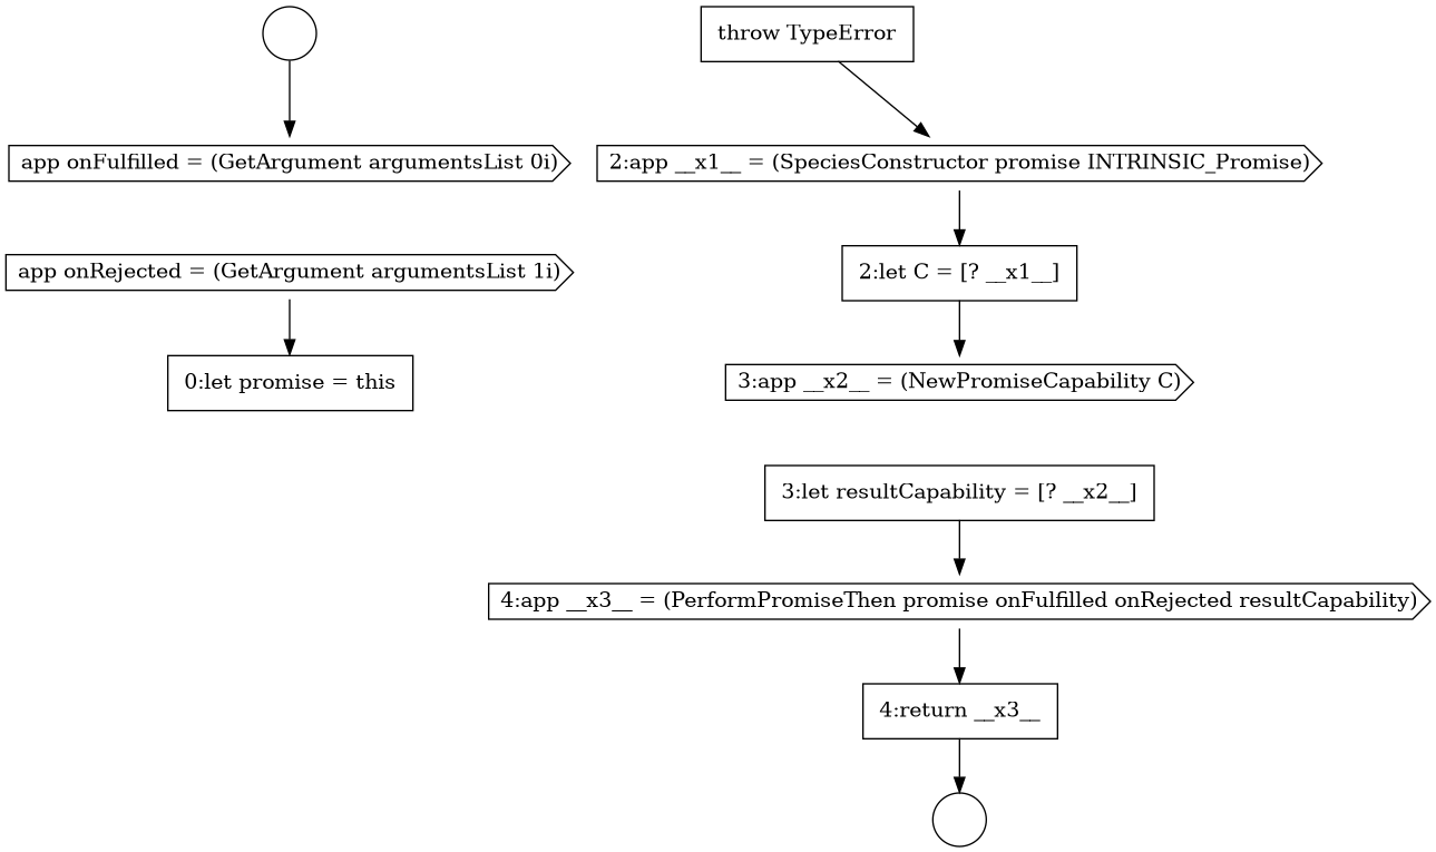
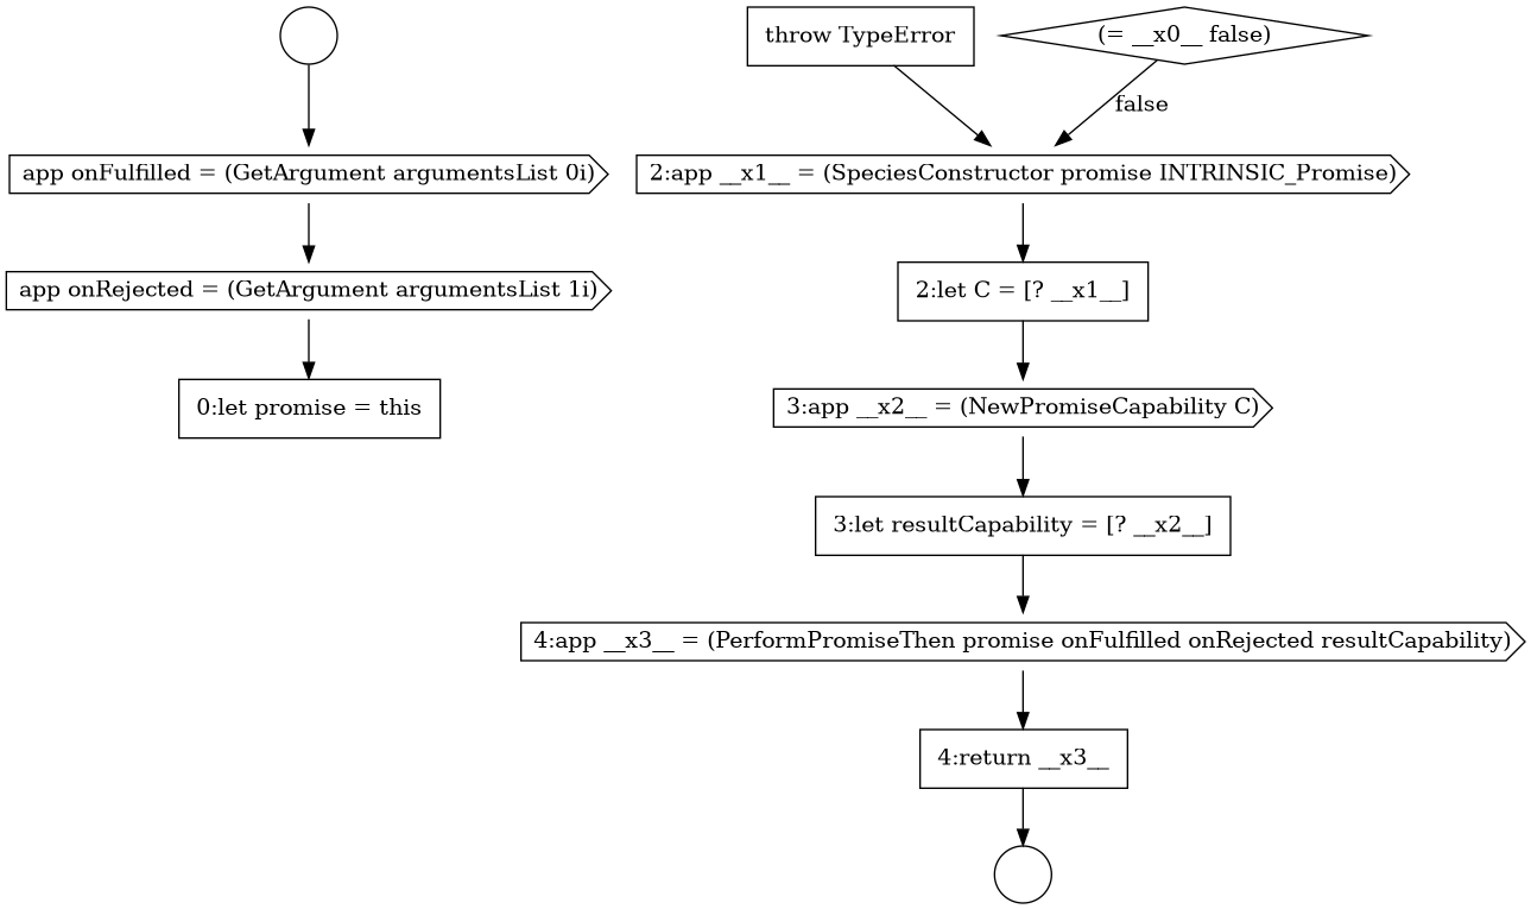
  digraph {
    node [color=black fillcolor=white shape=cds style=filled]
    edge [color=black]
    n1 [label=" " shape=circle]
    n2 [label=<<font color="black">app onFulfilled = (GetArgument argumentsList 0i)</font>>]
    n3 [label=<<font color="black">app onRejected = (GetArgument argumentsList 1i)</font>>]
    n4 [label=<<font color="black">     <table border="0" cellborder="1" cellspacing="0" cellpadding="10">       <tr><td align="left">2:let C = [? __x1__]</td></tr>     </table>   </font>> margin=0 shape=none]
    n5 [label=<<font color="black">3:app __x2__ = (NewPromiseCapability C)</font>>]
    n6 [label=<<font color="black">     <table border="0" cellborder="1" cellspacing="0" cellpadding="10">       <tr><td align="left">3:let resultCapability = [? __x2__]</td></tr>     </table>   </font>> margin=0 shape=none]
    n7 [label=<<font color="black">     <table border="0" cellborder="1" cellspacing="0" cellpadding="10">       <tr><td align="left">throw TypeError</td></tr>     </table>   </font>> margin=0 shape=none]
    n8 [label=<<font color="black">2:app __x1__ = (SpeciesConstructor promise INTRINSIC_Promise)</font>>]
    n9 [label=<<font color="black">4:app __x3__ = (PerformPromiseThen promise onFulfilled onRejected resultCapability)</font>>]
    n10 [label=<<font color="black">     <table border="0" cellborder="1" cellspacing="0" cellpadding="10">       <tr><td align="left">4:return __x3__</td></tr>     </table>   </font>> margin=0 shape=none]
    n11 [label=" " shape=circle]
    n12 [label=<<font color="black">     <table border="0" cellborder="1" cellspacing="0" cellpadding="10">       <tr><td align="left">0:let promise = this</td></tr>     </table>   </font>> margin=0 shape=none]
+   n13 [label=<<font color="black">(= __x0__ false)</font>> shape=diamond]
    n1 -> n2
+   n2 -> n3
    n3 -> n12
    n4 -> n5
+   n5 -> n6
    n6 -> n9
    n7 -> n8
    n8 -> n4
    n9 -> n10
    n10 -> n11
+   n13 -> n8 [label=<<font color="black">false</font>>]
  }
